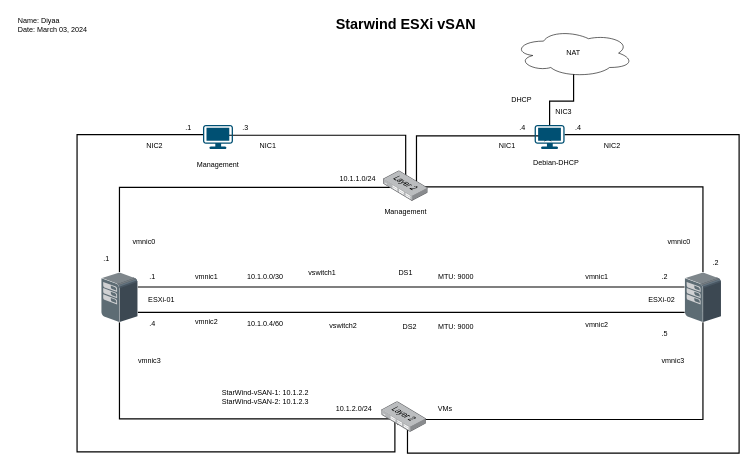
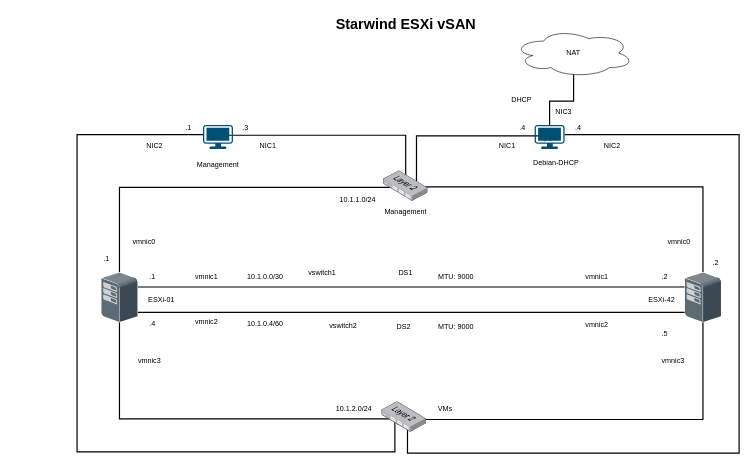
  <mxCell id="0" />
  <mxCell id="1" parent="0" />
  <mxCell id="2" style="edgeStyle=orthogonalEdgeStyle;rounded=0;orthogonalLoop=1;jettySize=auto;html=1;entryX=0.302;entryY=0.298;entryDx=0;entryDy=0;entryPerimeter=0;exitX=0.733;exitY=0.298;exitDx=0;exitDy=0;exitPerimeter=0;strokeWidth=2;" parent="1" source="6" target="9" edge="1"><mxGeometry relative="1" as="geometry" /></mxCell>
  <mxCell id="3" style="edgeStyle=orthogonalEdgeStyle;rounded=0;orthogonalLoop=1;jettySize=auto;html=1;entryX=0.318;entryY=0.8;entryDx=0;entryDy=0;entryPerimeter=0;exitX=0.798;exitY=0.8;exitDx=0;exitDy=0;exitPerimeter=0;strokeWidth=2;" parent="1" source="6" target="9" edge="1"><mxGeometry relative="1" as="geometry" /></mxCell>
  <mxCell id="4" style="edgeStyle=orthogonalEdgeStyle;rounded=0;orthogonalLoop=1;jettySize=auto;html=1;entryX=0.419;entryY=0.471;entryDx=0;entryDy=0;entryPerimeter=0;strokeWidth=2;" parent="1" source="6" target="22" edge="1"><mxGeometry relative="1" as="geometry"><Array as="points"><mxPoint x="199" y="312" /><mxPoint x="670" y="312" /></Array></mxGeometry></mxCell>
  <mxCell id="5" style="edgeStyle=orthogonalEdgeStyle;rounded=0;orthogonalLoop=1;jettySize=auto;html=1;entryX=0.433;entryY=0.529;entryDx=0;entryDy=0;entryPerimeter=0;strokeWidth=2;" parent="1" source="6" target="49" edge="1"><mxGeometry relative="1" as="geometry"><Array as="points"><mxPoint x="199" y="698" /><mxPoint x="668" y="698" /></Array></mxGeometry></mxCell>
  <mxCell id="6" value="" style="shadow=0;dashed=0;html=1;labelPosition=center;verticalLabelPosition=bottom;verticalAlign=top;align=center;outlineConnect=0;shape=mxgraph.veeam.3d.esx_esxi;aspect=fixed;" parent="1" vertex="1"><mxGeometry x="168" y="453" width="61.38" height="84" as="geometry" /></mxCell>
  <mxCell id="7" style="edgeStyle=orthogonalEdgeStyle;rounded=0;orthogonalLoop=1;jettySize=auto;html=1;entryX=0.554;entryY=0.529;entryDx=0;entryDy=0;entryPerimeter=0;strokeWidth=2;" parent="1" source="9" target="22" edge="1"><mxGeometry relative="1" as="geometry"><Array as="points"><mxPoint x="1172" y="311" /></Array></mxGeometry></mxCell>
  <mxCell id="8" style="edgeStyle=orthogonalEdgeStyle;rounded=0;orthogonalLoop=1;jettySize=auto;html=1;entryX=0.648;entryY=0.588;entryDx=0;entryDy=0;entryPerimeter=0;strokeWidth=2;" parent="1" source="9" target="49" edge="1"><mxGeometry relative="1" as="geometry"><Array as="points"><mxPoint x="1172" y="699" /></Array></mxGeometry></mxCell>
  <mxCell id="9" value="" style="shadow=0;dashed=0;html=1;labelPosition=center;verticalLabelPosition=bottom;verticalAlign=top;align=center;outlineConnect=0;shape=mxgraph.veeam.3d.esx_esxi;aspect=fixed;" parent="1" vertex="1"><mxGeometry x="1141" y="453" width="61.38" height="84" as="geometry" /></mxCell>
  <mxCell id="10" value="DS1" style="text;html=1;strokeColor=none;fillColor=none;align=center;verticalAlign=middle;whiteSpace=wrap;rounded=0;" parent="1" vertex="1"><mxGeometry x="646" y="440" width="60" height="30" as="geometry" /></mxCell>
- <mxCell id="11" value="DS2" style="text;html=1;strokeColor=none;fillColor=none;align=center;verticalAlign=middle;whiteSpace=wrap;rounded=0;" parent="1" vertex="1"><mxGeometry x="653" y="529" width="60" height="30" as="geometry" /></mxCell>
+ <mxCell id="11" value="DS2" style="text;html=1;strokeColor=none;fillColor=none;align=center;verticalAlign=middle;whiteSpace=wrap;rounded=0;" parent="1" vertex="1"><mxGeometry x="643" y="529" width="60" height="30" as="geometry" /></mxCell>
  <mxCell id="12" value="10.1.0.0/30" style="text;html=1;strokeColor=none;fillColor=none;align=center;verticalAlign=middle;whiteSpace=wrap;rounded=0;" parent="1" vertex="1"><mxGeometry x="412" y="446" width="60" height="30" as="geometry" /></mxCell>
  <mxCell id="13" value="10.1.0.4/60" style="text;html=1;strokeColor=none;fillColor=none;align=center;verticalAlign=middle;whiteSpace=wrap;rounded=0;" parent="1" vertex="1"><mxGeometry x="412" y="524" width="60" height="30" as="geometry" /></mxCell>
  <mxCell id="14" value=".1" style="text;html=1;strokeColor=none;fillColor=none;align=center;verticalAlign=middle;whiteSpace=wrap;rounded=0;" parent="1" vertex="1"><mxGeometry x="239" y="446" width="30" height="30" as="geometry" /></mxCell>
  <mxCell id="15" value=".4" style="text;html=1;strokeColor=none;fillColor=none;align=center;verticalAlign=middle;whiteSpace=wrap;rounded=0;" parent="1" vertex="1"><mxGeometry x="239" y="524" width="30" height="30" as="geometry" /></mxCell>
  <mxCell id="16" value=".2" style="text;html=1;strokeColor=none;fillColor=none;align=center;verticalAlign=middle;whiteSpace=wrap;rounded=0;" parent="1" vertex="1"><mxGeometry x="1093" y="446" width="30" height="30" as="geometry" /></mxCell>
  <mxCell id="17" value=".5" style="text;html=1;strokeColor=none;fillColor=none;align=center;verticalAlign=middle;whiteSpace=wrap;rounded=0;" parent="1" vertex="1"><mxGeometry x="1093" y="541" width="30" height="30" as="geometry" /></mxCell>
  <mxCell id="18" value="ESXi-01" style="text;html=1;strokeColor=none;fillColor=none;align=center;verticalAlign=middle;whiteSpace=wrap;rounded=0;" parent="1" vertex="1"><mxGeometry x="239" y="485" width="60" height="30" as="geometry" /></mxCell>
- <mxCell id="19" value="ESXi-02" style="text;html=1;strokeColor=none;fillColor=none;align=center;verticalAlign=middle;whiteSpace=wrap;rounded=0;" parent="1" vertex="1"><mxGeometry x="1073" y="485" width="60" height="30" as="geometry" /></mxCell>
+ <mxCell id="19" value="ESXi-42" style="text;html=1;strokeColor=none;fillColor=none;align=center;verticalAlign=middle;whiteSpace=wrap;rounded=0;" parent="1" vertex="1"><mxGeometry x="1073" y="485" width="60" height="30" as="geometry" /></mxCell>
  <mxCell id="20" style="edgeStyle=orthogonalEdgeStyle;rounded=0;orthogonalLoop=1;jettySize=auto;html=1;entryX=0.58;entryY=0.425;entryDx=0;entryDy=0;entryPerimeter=0;exitX=0.5;exitY=0.5;exitDx=0;exitDy=0;exitPerimeter=0;strokeWidth=2;" parent="1" source="22" target="26" edge="1"><mxGeometry relative="1" as="geometry"><Array as="points"><mxPoint x="676" y="225" /></Array></mxGeometry></mxCell>
  <mxCell id="21" style="edgeStyle=orthogonalEdgeStyle;rounded=0;orthogonalLoop=1;jettySize=auto;html=1;entryX=0.44;entryY=0.375;entryDx=0;entryDy=0;entryPerimeter=0;exitX=0.742;exitY=0.588;exitDx=0;exitDy=0;exitPerimeter=0;strokeWidth=2;" parent="1" source="22" target="48" edge="1"><mxGeometry relative="1" as="geometry"><Array as="points"><mxPoint x="694" y="226" /><mxPoint x="913" y="226" /></Array></mxGeometry></mxCell>
  <mxCell id="22" value="" style="points=[];aspect=fixed;html=1;align=center;shadow=0;dashed=0;image;image=img/lib/allied_telesis/switch/Switch_24_port_L2.svg;" parent="1" vertex="1"><mxGeometry x="638.8" y="284" width="74.4" height="51" as="geometry" /></mxCell>
  <mxCell id="23" value=".1" style="text;html=1;strokeColor=none;fillColor=none;align=center;verticalAlign=middle;whiteSpace=wrap;rounded=0;" parent="1" vertex="1"><mxGeometry x="162" y="416" width="30" height="30" as="geometry" /></mxCell>
  <mxCell id="24" value=".2" style="text;html=1;strokeColor=none;fillColor=none;align=center;verticalAlign=middle;whiteSpace=wrap;rounded=0;" parent="1" vertex="1"><mxGeometry x="1178" y="423" width="30" height="30" as="geometry" /></mxCell>
  <mxCell id="25" style="edgeStyle=orthogonalEdgeStyle;rounded=0;orthogonalLoop=1;jettySize=auto;html=1;exitX=0;exitY=0.4;exitDx=0;exitDy=0;exitPerimeter=0;entryX=0.325;entryY=0.294;entryDx=0;entryDy=0;entryPerimeter=0;strokeWidth=2;" parent="1" source="26" target="49" edge="1"><mxGeometry relative="1" as="geometry"><Array as="points"><mxPoint x="128" y="224" /><mxPoint x="128" y="753" /><mxPoint x="658" y="753" /><mxPoint x="658" y="684" /></Array></mxGeometry></mxCell>
  <mxCell id="26" value="" style="points=[[0.03,0.03,0],[0.5,0,0],[0.97,0.03,0],[1,0.4,0],[0.97,0.745,0],[0.5,1,0],[0.03,0.745,0],[0,0.4,0]];verticalLabelPosition=bottom;sketch=0;html=1;verticalAlign=top;aspect=fixed;align=center;pointerEvents=1;shape=mxgraph.cisco19.workstation;fillColor=#005073;strokeColor=none;" parent="1" vertex="1"><mxGeometry x="338" y="208" width="50" height="40" as="geometry" /></mxCell>
  <mxCell id="27" value=".3" style="text;html=1;strokeColor=none;fillColor=none;align=center;verticalAlign=middle;whiteSpace=wrap;rounded=0;" parent="1" vertex="1"><mxGeometry x="396" y="203" width="26" height="19" as="geometry" /></mxCell>
- <mxCell id="28" value="10.1.1.0/24" style="text;html=1;strokeColor=none;fillColor=none;align=center;verticalAlign=middle;whiteSpace=wrap;rounded=0;" parent="1" vertex="1"><mxGeometry x="566" y="283" width="60" height="30" as="geometry" /></mxCell>
+ <mxCell id="28" value="10.1.1.0/24" style="text;html=1;strokeColor=none;fillColor=none;align=center;verticalAlign=middle;whiteSpace=wrap;rounded=0;" parent="1" vertex="1"><mxGeometry x="566" y="318" width="60" height="30" as="geometry" /></mxCell>
  <mxCell id="29" value="Management" style="text;html=1;strokeColor=none;fillColor=none;align=center;verticalAlign=middle;whiteSpace=wrap;rounded=0;" parent="1" vertex="1"><mxGeometry x="637" y="338" width="78" height="30" as="geometry" /></mxCell>
  <mxCell id="30" value="MTU: 9000" style="text;html=1;strokeColor=none;fillColor=none;align=center;verticalAlign=middle;whiteSpace=wrap;rounded=0;" parent="1" vertex="1"><mxGeometry x="721" y="446" width="78" height="30" as="geometry" /></mxCell>
  <mxCell id="31" value="MTU: 9000" style="text;html=1;strokeColor=none;fillColor=none;align=center;verticalAlign=middle;whiteSpace=wrap;rounded=0;" parent="1" vertex="1"><mxGeometry x="721" y="529" width="78" height="30" as="geometry" /></mxCell>
  <mxCell id="32" value="10.1.2.0/24" style="text;html=1;strokeColor=none;fillColor=none;align=center;verticalAlign=middle;whiteSpace=wrap;rounded=0;" parent="1" vertex="1"><mxGeometry x="560" y="666" width="60" height="30" as="geometry" /></mxCell>
  <mxCell id="33" value="VMs" style="text;html=1;strokeColor=none;fillColor=none;align=center;verticalAlign=middle;whiteSpace=wrap;rounded=0;" parent="1" vertex="1"><mxGeometry x="703" y="666" width="78" height="30" as="geometry" /></mxCell>
  <mxCell id="34" value="vmnic0" style="text;html=1;strokeColor=none;fillColor=none;align=center;verticalAlign=middle;whiteSpace=wrap;rounded=0;" parent="1" vertex="1"><mxGeometry x="201" y="388" width="78" height="30" as="geometry" /></mxCell>
  <mxCell id="35" value="vmnic0" style="text;html=1;strokeColor=none;fillColor=none;align=center;verticalAlign=middle;whiteSpace=wrap;rounded=0;" parent="1" vertex="1"><mxGeometry x="1093" y="388" width="78" height="30" as="geometry" /></mxCell>
  <mxCell id="36" value="vmnic1" style="text;html=1;strokeColor=none;fillColor=none;align=center;verticalAlign=middle;whiteSpace=wrap;rounded=0;" parent="1" vertex="1"><mxGeometry x="305" y="446" width="78" height="30" as="geometry" /></mxCell>
  <mxCell id="37" value="vmnic1" style="text;html=1;strokeColor=none;fillColor=none;align=center;verticalAlign=middle;whiteSpace=wrap;rounded=0;" parent="1" vertex="1"><mxGeometry x="956" y="446" width="78" height="30" as="geometry" /></mxCell>
  <mxCell id="38" value="vmnic2" style="text;html=1;strokeColor=none;fillColor=none;align=center;verticalAlign=middle;whiteSpace=wrap;rounded=0;" parent="1" vertex="1"><mxGeometry x="305" y="521" width="78" height="30" as="geometry" /></mxCell>
  <mxCell id="39" value="vmnic2" style="text;html=1;strokeColor=none;fillColor=none;align=center;verticalAlign=middle;whiteSpace=wrap;rounded=0;" parent="1" vertex="1"><mxGeometry x="956" y="527" width="78" height="30" as="geometry" /></mxCell>
  <mxCell id="40" value="vmnic3" style="text;html=1;strokeColor=none;fillColor=none;align=center;verticalAlign=middle;whiteSpace=wrap;rounded=0;" parent="1" vertex="1"><mxGeometry x="210" y="586" width="78" height="30" as="geometry" /></mxCell>
  <mxCell id="41" value="vmnic3" style="text;html=1;strokeColor=none;fillColor=none;align=center;verticalAlign=middle;whiteSpace=wrap;rounded=0;" parent="1" vertex="1"><mxGeometry x="1083" y="586" width="78" height="30" as="geometry" /></mxCell>
  <mxCell id="42" value="vswitch1" style="text;html=1;strokeColor=none;fillColor=none;align=center;verticalAlign=middle;whiteSpace=wrap;rounded=0;" parent="1" vertex="1"><mxGeometry x="498" y="440" width="78" height="30" as="geometry" /></mxCell>
  <mxCell id="43" value="vswitch2" style="text;html=1;strokeColor=none;fillColor=none;align=center;verticalAlign=middle;whiteSpace=wrap;rounded=0;" parent="1" vertex="1"><mxGeometry x="533" y="528" width="78" height="30" as="geometry" /></mxCell>
  <mxCell id="44" value=".1" style="text;html=1;strokeColor=none;fillColor=none;align=center;verticalAlign=middle;whiteSpace=wrap;rounded=0;" parent="1" vertex="1"><mxGeometry x="301" y="203" width="26" height="19" as="geometry" /></mxCell>
- <mxCell id="45" value="StarWind-vSAN-1: 10.1.2.2&lt;br&gt;StarWind-vSAN-2: 10.1.2.3" style="text;html=1;strokeColor=none;fillColor=none;align=center;verticalAlign=middle;whiteSpace=wrap;rounded=0;" parent="1" vertex="1"><mxGeometry x="359" y="637" width="166" height="49" as="geometry" /></mxCell>
  <mxCell id="46" style="edgeStyle=orthogonalEdgeStyle;rounded=0;orthogonalLoop=1;jettySize=auto;html=1;exitX=1;exitY=0.4;exitDx=0;exitDy=0;exitPerimeter=0;entryX=0.581;entryY=0.627;entryDx=0;entryDy=0;entryPerimeter=0;strokeWidth=2;" parent="1" source="48" target="49" edge="1"><mxGeometry relative="1" as="geometry"><Array as="points"><mxPoint x="1232" y="224" /><mxPoint x="1232" y="755" /><mxPoint x="679" y="755" /></Array></mxGeometry></mxCell>
  <mxCell id="47" style="edgeStyle=orthogonalEdgeStyle;rounded=0;orthogonalLoop=1;jettySize=auto;html=1;entryX=0.5;entryY=0.55;entryDx=0;entryDy=0;entryPerimeter=0;strokeWidth=2;" parent="1" source="48" target="58" edge="1"><mxGeometry relative="1" as="geometry" /></mxCell>
  <mxCell id="48" value="" style="points=[[0.03,0.03,0],[0.5,0,0],[0.97,0.03,0],[1,0.4,0],[0.97,0.745,0],[0.5,1,0],[0.03,0.745,0],[0,0.4,0]];verticalLabelPosition=bottom;sketch=0;html=1;verticalAlign=top;aspect=fixed;align=center;pointerEvents=1;shape=mxgraph.cisco19.workstation;fillColor=#005073;strokeColor=none;" parent="1" vertex="1"><mxGeometry x="891" y="208" width="50" height="40" as="geometry" /></mxCell>
  <mxCell id="49" value="" style="points=[];aspect=fixed;html=1;align=center;shadow=0;dashed=0;image;image=img/lib/allied_telesis/switch/Switch_24_port_L2.svg;" parent="1" vertex="1"><mxGeometry x="635.8" y="669" width="74.4" height="51" as="geometry" /></mxCell>
  <mxCell id="50" value="Management" style="text;html=1;strokeColor=none;fillColor=none;align=center;verticalAlign=middle;whiteSpace=wrap;rounded=0;" parent="1" vertex="1"><mxGeometry x="324" y="259" width="78" height="30" as="geometry" /></mxCell>
  <mxCell id="51" value="Debian-DHCP" style="text;html=1;strokeColor=none;fillColor=none;align=center;verticalAlign=middle;whiteSpace=wrap;rounded=0;" parent="1" vertex="1"><mxGeometry x="877" y="256" width="100" height="30" as="geometry" /></mxCell>
  <mxCell id="52" value="NIC1" style="text;html=1;strokeColor=none;fillColor=none;align=center;verticalAlign=middle;whiteSpace=wrap;rounded=0;" parent="1" vertex="1"><mxGeometry x="425" y="231" width="43" height="23" as="geometry" /></mxCell>
  <mxCell id="53" value="NIC2" style="text;html=1;strokeColor=none;fillColor=none;align=center;verticalAlign=middle;whiteSpace=wrap;rounded=0;" parent="1" vertex="1"><mxGeometry x="236" y="231" width="43" height="23" as="geometry" /></mxCell>
  <mxCell id="54" value="NIC1" style="text;html=1;strokeColor=none;fillColor=none;align=center;verticalAlign=middle;whiteSpace=wrap;rounded=0;" parent="1" vertex="1"><mxGeometry x="824" y="231" width="43" height="23" as="geometry" /></mxCell>
  <mxCell id="55" value="NIC2" style="text;html=1;strokeColor=none;fillColor=none;align=center;verticalAlign=middle;whiteSpace=wrap;rounded=0;" parent="1" vertex="1"><mxGeometry x="999" y="231" width="43" height="23" as="geometry" /></mxCell>
  <mxCell id="56" value=".4" style="text;html=1;strokeColor=none;fillColor=none;align=center;verticalAlign=middle;whiteSpace=wrap;rounded=0;" parent="1" vertex="1"><mxGeometry x="858" y="203" width="26" height="19" as="geometry" /></mxCell>
  <mxCell id="57" value=".4" style="text;html=1;strokeColor=none;fillColor=none;align=center;verticalAlign=middle;whiteSpace=wrap;rounded=0;" parent="1" vertex="1"><mxGeometry x="951" y="203" width="26" height="19" as="geometry" /></mxCell>
  <mxCell id="58" value="NAT" style="ellipse;shape=cloud;whiteSpace=wrap;html=1;" parent="1" vertex="1"><mxGeometry x="856" y="48" width="200" height="80" as="geometry" /></mxCell>
  <mxCell id="59" value="NIC3" style="text;html=1;strokeColor=none;fillColor=none;align=center;verticalAlign=middle;whiteSpace=wrap;rounded=0;" parent="1" vertex="1"><mxGeometry x="918" y="174" width="43" height="23" as="geometry" /></mxCell>
  <mxCell id="60" value="DHCP" style="text;html=1;strokeColor=none;fillColor=none;align=center;verticalAlign=middle;whiteSpace=wrap;rounded=0;" parent="1" vertex="1"><mxGeometry x="849" y="157" width="40.5" height="17" as="geometry" /></mxCell>
- <mxCell id="61" value="&lt;div style=&quot;text-align: left;&quot;&gt;&lt;span style=&quot;background-color: initial;&quot;&gt;Name: Diyaa&lt;/span&gt;&lt;/div&gt;&lt;div&gt;Date: March 03, 2024&lt;/div&gt;" style="text;html=1;align=center;verticalAlign=middle;resizable=0;points=[];autosize=1;strokeColor=none;fillColor=none;" parent="1" vertex="1"><mxGeometry x="20" y="20" width="133" height="41" as="geometry" /></mxCell>
  <mxCell id="62" value="Starwind ESXi vSAN" style="text;strokeColor=none;fillColor=none;html=1;fontSize=24;fontStyle=1;verticalAlign=middle;align=center;" parent="1" vertex="1"><mxGeometry x="557" y="21" width="238" height="40" as="geometry" /></mxCell>
